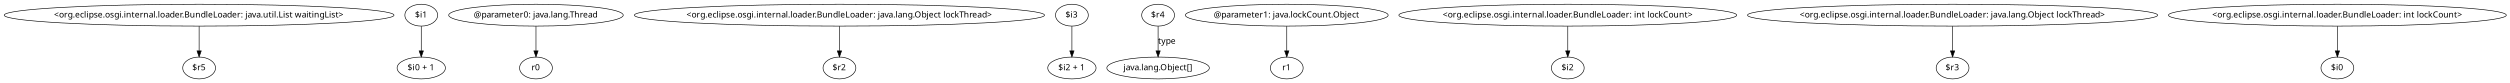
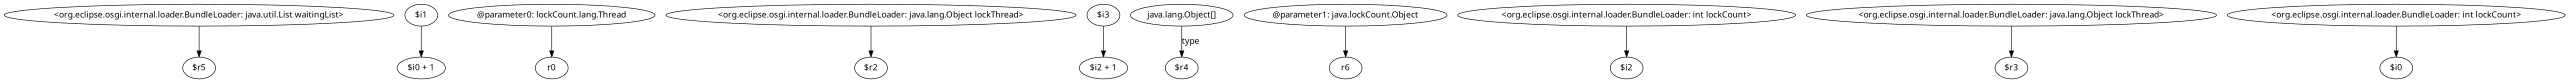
  digraph {
    fontname="Noto Sans"
    node [fontname="Noto Sans"]
    edge [fontname="Noto Sans"]
    n1 [label="<org.eclipse.osgi.internal.loader.BundleLoader: java.util.List waitingList>"]
    n2 [label="$r5"]
    n3 [label="$i0 + 1"]
    n4 [label="$i1"]
-   n5 [label="@parameter0: java.lang.Thread"]
+   n5 [label="@parameter0: lockCount.lang.Thread"]
    n6 [label=r0]
    n7 [label="<org.eclipse.osgi.internal.loader.BundleLoader: java.lang.Object lockThread>"]
    n8 [label="$r2"]
    n9 [label="$i2 + 1"]
    n10 [label="$i3"]
    n11 [label="java.lang.Object[]"]
    n12 [label="$r4"]
    n13 [label="@parameter1: java.lockCount.Object"]
-   n14 [label=r1]
+   n14 [label=r6]
    n15 [label="<org.eclipse.osgi.internal.loader.BundleLoader: int lockCount>"]
    n16 [label="$i2"]
    n17 [label="<org.eclipse.osgi.internal.loader.BundleLoader: java.lang.Object lockThread>"]
    n18 [label="$r3"]
    n19 [label="<org.eclipse.osgi.internal.loader.BundleLoader: int lockCount>"]
    n20 [label="$i0"]
    n1 -> n2
    n4 -> n3
    n5 -> n6
    n7 -> n8
    n10 -> n9
-   n12 -> n11 [label=type]
+   n11 -> n12 [label=type]
    n13 -> n14
    n15 -> n16
    n17 -> n18
    n19 -> n20
  }
